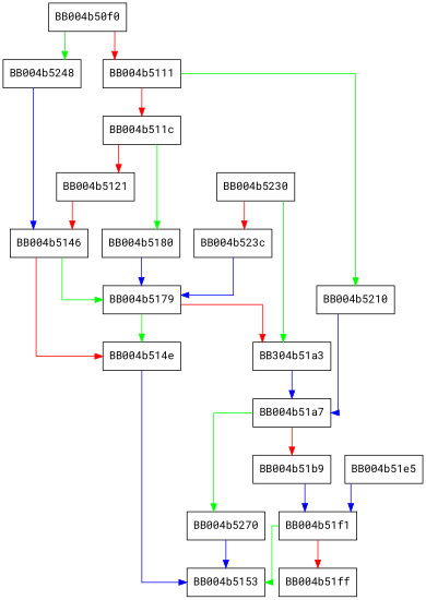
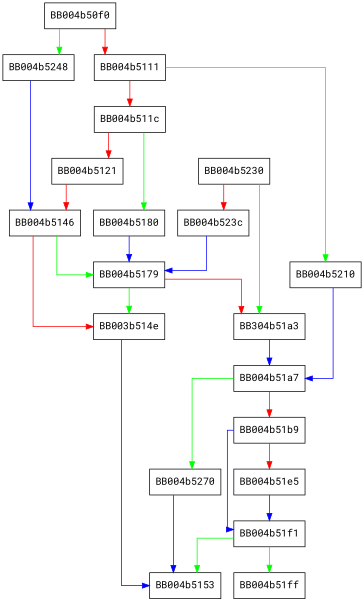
  digraph {
    fontname="Roboto Mono"
    splines=ortho
    node [fontname="Roboto Mono" shape=box]
    edge [color=red fontname="Roboto Mono"]
    BB004b50f0
    BB004b5248
    BB004b5111
    BB004b5146
    BB004b5210
    BB004b511c
    BB004b5179
-   BB004b514e
+   BB004b514e [label=BB003b514e]
    BB004b51a7
    n10 [label=BB004b5180]
    BB004b5121
    BB004b5270
    BB004b51b9
    n14 [label=BB304b51a3]
    BB004b5230
    BB004b523c
    BB004b5153
    BB004b51f1
    BB004b51e5
    BB004b51ff
    BB004b50f0 -> BB004b5248 [color=green]
    BB004b50f0 -> BB004b5111
    BB004b5248 -> BB004b5146 [color=blue]
    BB004b5111 -> BB004b5210 [color=green]
    BB004b5111 -> BB004b511c
    BB004b5146 -> BB004b5179 [color=green]
    BB004b5146 -> BB004b514e
    BB004b5210 -> BB004b51a7 [color=blue]
    BB004b511c -> n10 [color=green]
    BB004b511c -> BB004b5121
    BB004b5179 -> BB004b514e [color=green]
    BB004b5179 -> n14
    BB004b514e -> BB004b5153 [color=blue]
    BB004b51a7 -> BB004b5270 [color=green]
    BB004b51a7 -> BB004b51b9
    n10 -> BB004b5179 [color=blue]
    BB004b5121 -> BB004b5146
    BB004b5270 -> BB004b5153 [color=blue]
    BB004b51b9 -> BB004b51f1 [color=blue]
+   BB004b51b9 -> BB004b51e5
    n14 -> BB004b51a7 [color=blue]
    BB004b5230 -> n14 [color=green]
    BB004b5230 -> BB004b523c
    BB004b523c -> BB004b5179 [color=blue]
    BB004b51f1 -> BB004b5153 [color=green]
-   BB004b51f1 -> BB004b51ff
+   BB004b51f1 -> BB004b51ff [color=green]
    BB004b51e5 -> BB004b51f1 [color=blue]
  }
